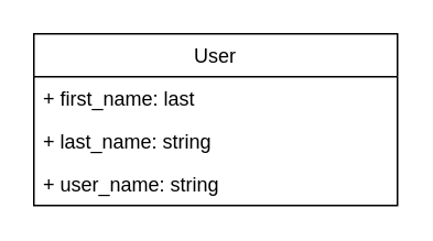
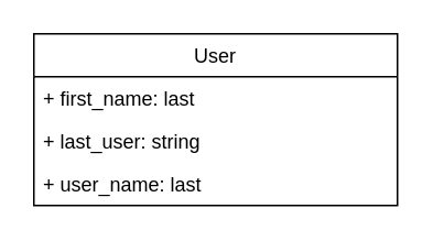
  <mxCell id="0" />
  <mxCell id="1" parent="0" />
  <mxCell id="2" value="User" style="swimlane;fontStyle=0;childLayout=stackLayout;horizontal=1;startSize=26;fillColor=none;horizontalStack=0;resizeParent=1;resizeParentMax=0;resizeLast=0;collapsible=1;marginBottom=0;" parent="1" vertex="1"><mxGeometry x="20" y="20" width="220" height="104" as="geometry" /></mxCell>
  <mxCell id="3" value="+ first_name: last" style="text;strokeColor=none;fillColor=none;align=left;verticalAlign=top;spacingLeft=4;spacingRight=4;overflow=hidden;rotatable=0;points=[[0,0.5],[1,0.5]];portConstraint=eastwest;" parent="2" vertex="1"><mxGeometry y="26" width="220" height="26" as="geometry" /></mxCell>
- <mxCell id="4" value="+ last_name: string" style="text;strokeColor=none;fillColor=none;align=left;verticalAlign=top;spacingLeft=4;spacingRight=4;overflow=hidden;rotatable=0;points=[[0,0.5],[1,0.5]];portConstraint=eastwest;" parent="2" vertex="1"><mxGeometry y="52" width="220" height="26" as="geometry" /></mxCell>
- <mxCell id="5" value="+ user_name: string" style="text;strokeColor=none;fillColor=none;align=left;verticalAlign=top;spacingLeft=4;spacingRight=4;overflow=hidden;rotatable=0;points=[[0,0.5],[1,0.5]];portConstraint=eastwest;" parent="2" vertex="1"><mxGeometry y="78" width="220" height="26" as="geometry" /></mxCell>
+ <mxCell id="4" value="+ last_user: string" style="text;strokeColor=none;fillColor=none;align=left;verticalAlign=top;spacingLeft=4;spacingRight=4;overflow=hidden;rotatable=0;points=[[0,0.5],[1,0.5]];portConstraint=eastwest;" parent="2" vertex="1"><mxGeometry y="52" width="220" height="26" as="geometry" /></mxCell>
+ <mxCell id="5" value="+ user_name: last" style="text;strokeColor=none;fillColor=none;align=left;verticalAlign=top;spacingLeft=4;spacingRight=4;overflow=hidden;rotatable=0;points=[[0,0.5],[1,0.5]];portConstraint=eastwest;" parent="2" vertex="1"><mxGeometry y="78" width="220" height="26" as="geometry" /></mxCell>
